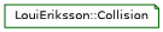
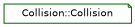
  digraph {
    rankdir=LR
-   n1 [color=darkgreen fillcolor=white fontname=Helvetica fontsize=10 height=0.2 label="LouiEriksson::Collision" shape=note style=filled width=0.4]
+   n1 [color=darkgreen fillcolor=white fontname=Helvetica fontsize=10 height=0.2 label="Collision::Collision" shape=note style=filled width=0.4]
  }
